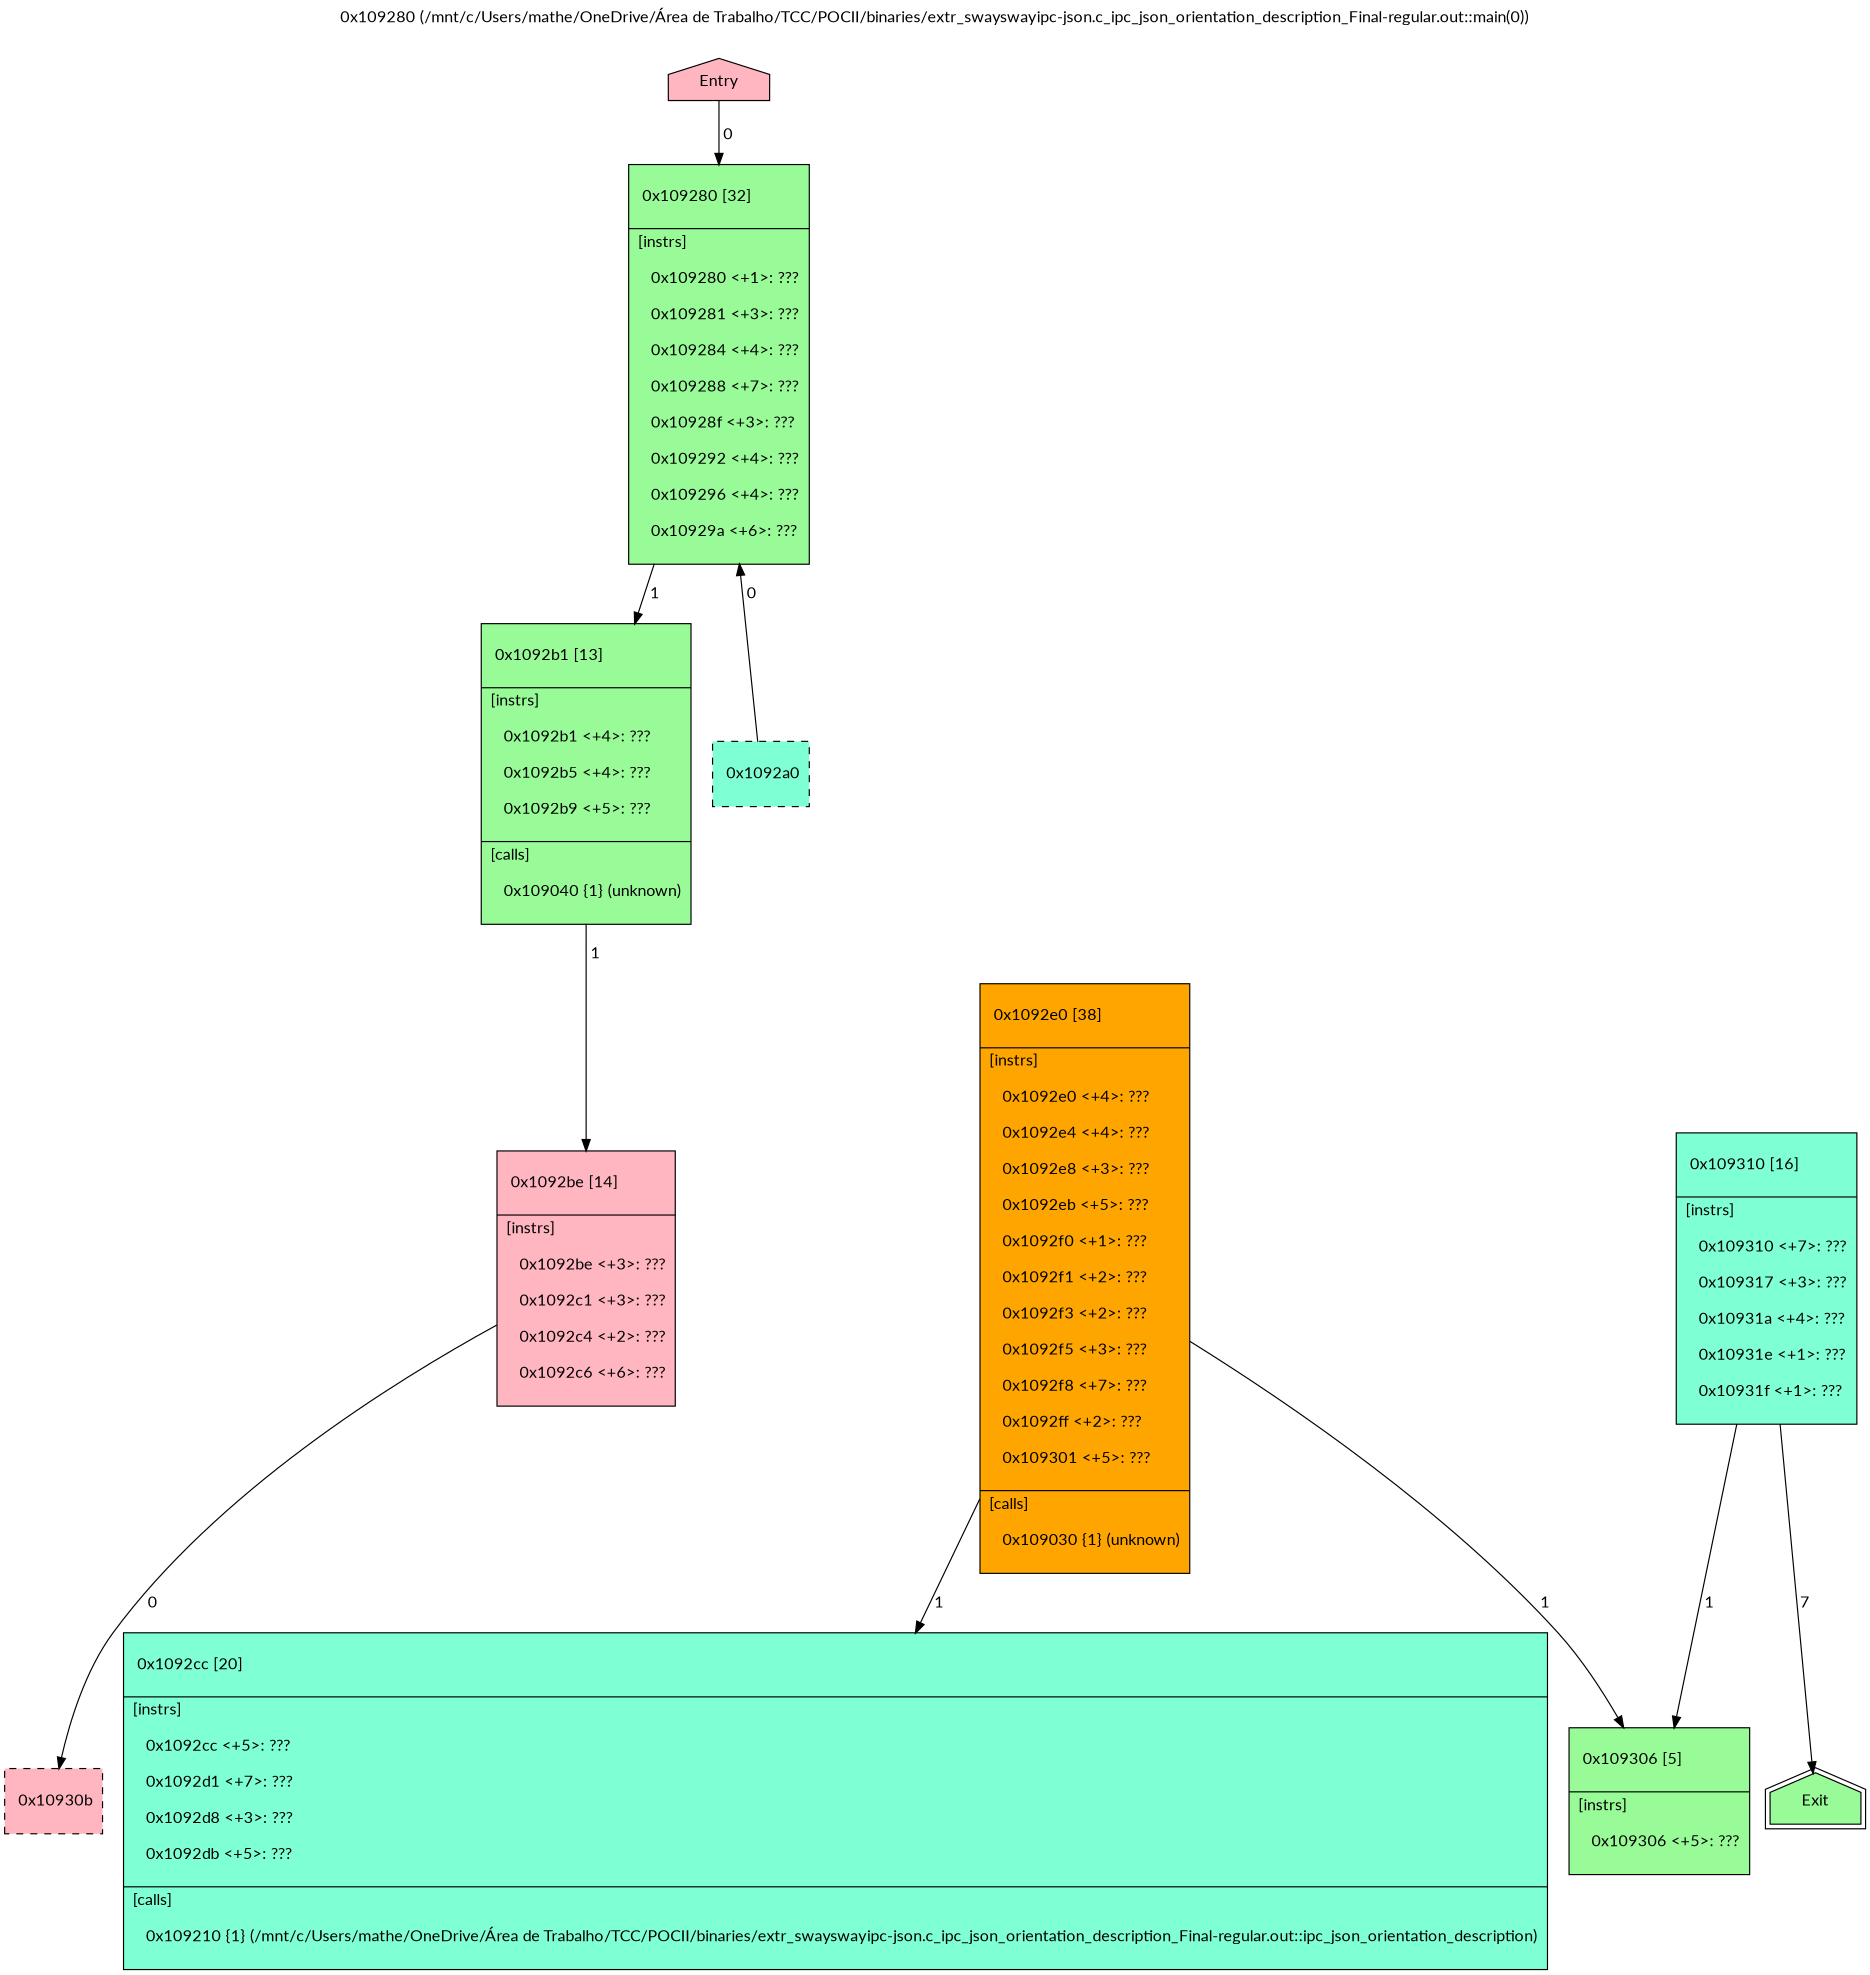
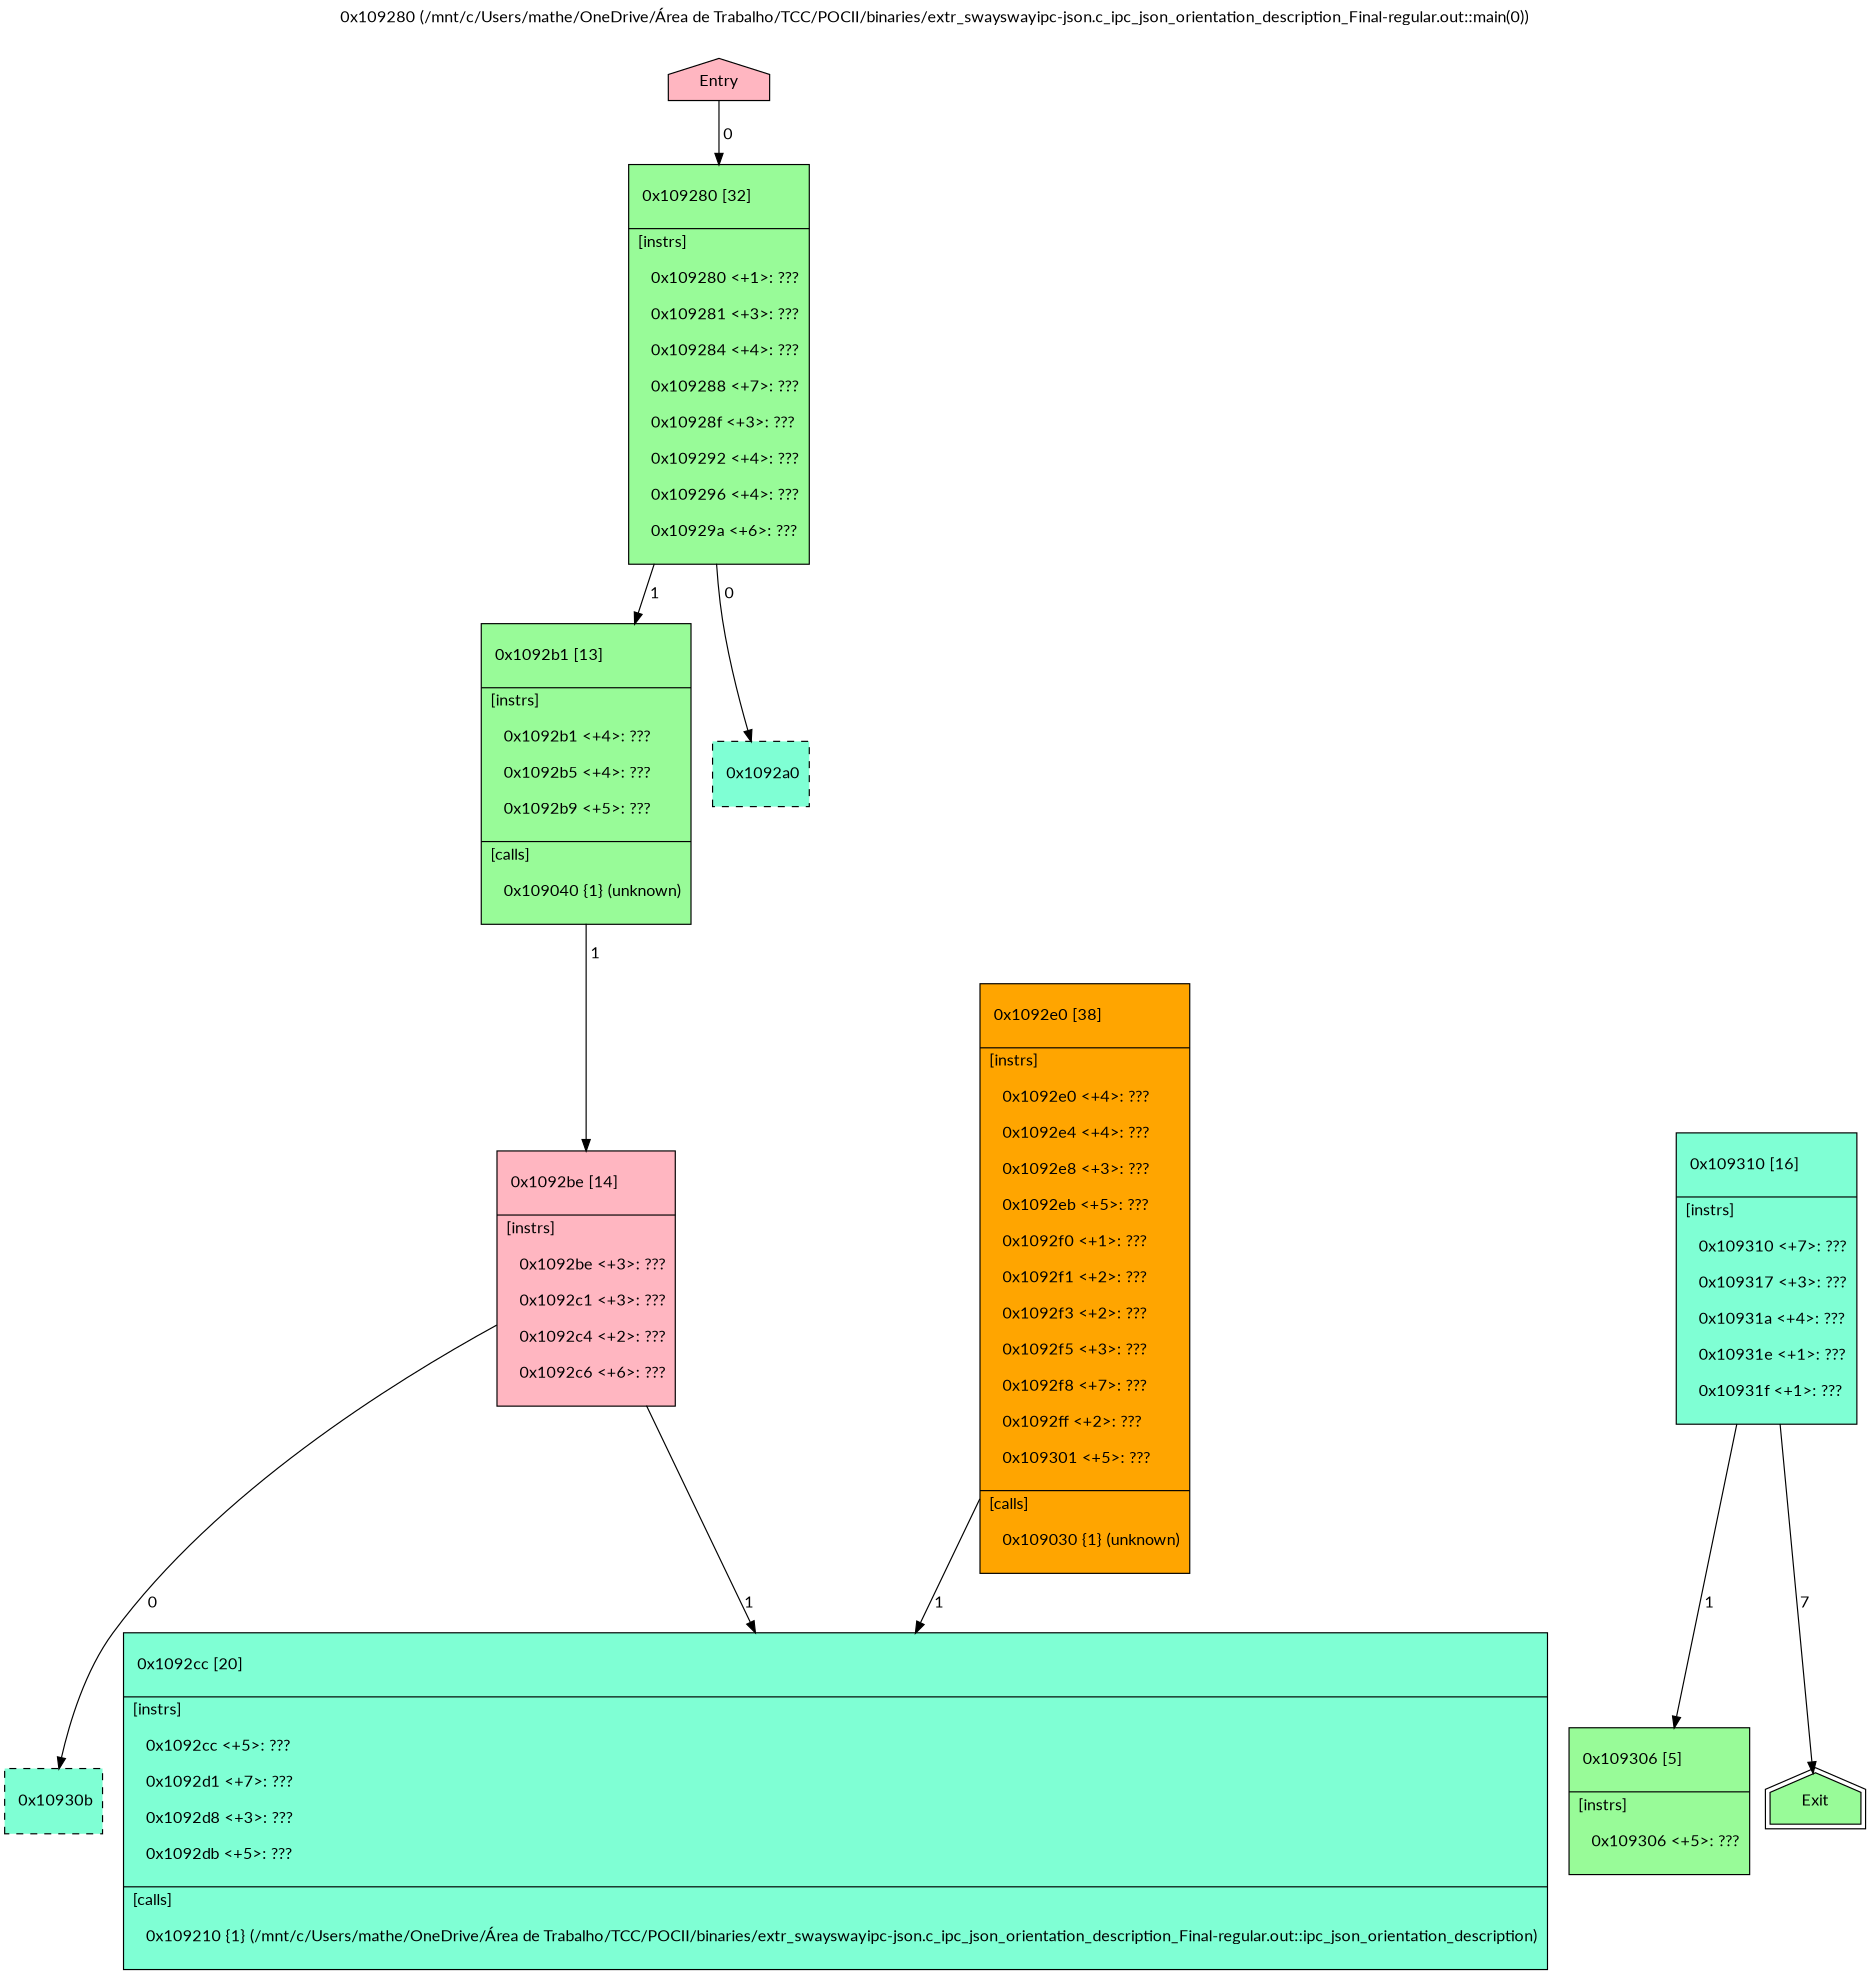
  digraph {
    fontname=Lato
    label="0x109280 (/mnt/c/Users/mathe/OneDrive/Área de Trabalho/TCC/POCII/binaries/extr_swayswayipc-json.c_ipc_json_orientation_description_Final-regular.out::main(0))"
    labelloc=t
    node [fillcolor=palegreen fontname=Lato shape=record style=filled]
    edge [fontname=Lato]
    Entry [fillcolor=lightpink height=0.3 shape=house width=0.3]
    n2 [label="{\n     0x109280 [32]\l\n     | [instrs]\l\n     &nbsp;&nbsp;0x109280 \<+1\>: ???\l\n     &nbsp;&nbsp;0x109281 \<+3\>: ???\l\n     &nbsp;&nbsp;0x109284 \<+4\>: ???\l\n     &nbsp;&nbsp;0x109288 \<+7\>: ???\l\n     &nbsp;&nbsp;0x10928f \<+3\>: ???\l\n     &nbsp;&nbsp;0x109292 \<+4\>: ???\l\n     &nbsp;&nbsp;0x109296 \<+4\>: ???\l\n     &nbsp;&nbsp;0x10929a \<+6\>: ???\l\n  }"]
    n3 [label="{\n     0x1092b1 [13]\l\n     | [instrs]\l\n     &nbsp;&nbsp;0x1092b1 \<+4\>: ???\l\n     &nbsp;&nbsp;0x1092b5 \<+4\>: ???\l\n     &nbsp;&nbsp;0x1092b9 \<+5\>: ???\l\n     | [calls]\l\n     &nbsp;&nbsp;0x109040 \{1\} (unknown)\l\n  }"]
    n4 [fillcolor=aquamarine label="{\n     0x1092a0\l\n  }" style="dashed,filled"]
    n5 [fillcolor=lightpink label="{\n     0x1092be [14]\l\n     | [instrs]\l\n     &nbsp;&nbsp;0x1092be \<+3\>: ???\l\n     &nbsp;&nbsp;0x1092c1 \<+3\>: ???\l\n     &nbsp;&nbsp;0x1092c4 \<+2\>: ???\l\n     &nbsp;&nbsp;0x1092c6 \<+6\>: ???\l\n  }"]
-   n6 [fillcolor=lightpink label="{\n     0x10930b\l\n  }" style="dashed,filled"]
+   n6 [fillcolor=aquamarine label="{\n     0x10930b\l\n  }" style="dashed,filled"]
    n7 [fillcolor=aquamarine label="{\n     0x1092cc [20]\l\n     | [instrs]\l\n     &nbsp;&nbsp;0x1092cc \<+5\>: ???\l\n     &nbsp;&nbsp;0x1092d1 \<+7\>: ???\l\n     &nbsp;&nbsp;0x1092d8 \<+3\>: ???\l\n     &nbsp;&nbsp;0x1092db \<+5\>: ???\l\n     | [calls]\l\n     &nbsp;&nbsp;0x109210 \{1\} (/mnt/c/Users/mathe/OneDrive/Área de Trabalho/TCC/POCII/binaries/extr_swayswayipc-json.c_ipc_json_orientation_description_Final-regular.out::ipc_json_orientation_description)\l\n  }"]
    n8 [fillcolor=orange label="{\n     0x1092e0 [38]\l\n     | [instrs]\l\n     &nbsp;&nbsp;0x1092e0 \<+4\>: ???\l\n     &nbsp;&nbsp;0x1092e4 \<+4\>: ???\l\n     &nbsp;&nbsp;0x1092e8 \<+3\>: ???\l\n     &nbsp;&nbsp;0x1092eb \<+5\>: ???\l\n     &nbsp;&nbsp;0x1092f0 \<+1\>: ???\l\n     &nbsp;&nbsp;0x1092f1 \<+2\>: ???\l\n     &nbsp;&nbsp;0x1092f3 \<+2\>: ???\l\n     &nbsp;&nbsp;0x1092f5 \<+3\>: ???\l\n     &nbsp;&nbsp;0x1092f8 \<+7\>: ???\l\n     &nbsp;&nbsp;0x1092ff \<+2\>: ???\l\n     &nbsp;&nbsp;0x109301 \<+5\>: ???\l\n     | [calls]\l\n     &nbsp;&nbsp;0x109030 \{1\} (unknown)\l\n  }"]
    n9 [label="{\n     0x109306 [5]\l\n     | [instrs]\l\n     &nbsp;&nbsp;0x109306 \<+5\>: ???\l\n  }"]
    Exit [height=0.3 peripheries=2 shape=house width=0.3]
    n11 [fillcolor=aquamarine label="{\n     0x109310 [16]\l\n     | [instrs]\l\n     &nbsp;&nbsp;0x109310 \<+7\>: ???\l\n     &nbsp;&nbsp;0x109317 \<+3\>: ???\l\n     &nbsp;&nbsp;0x10931a \<+4\>: ???\l\n     &nbsp;&nbsp;0x10931e \<+1\>: ???\l\n     &nbsp;&nbsp;0x10931f \<+1\>: ???\l\n  }"]
    Entry -> n2 [label=" 0"]
    n2 -> n3 [label=" 1"]
-   n4 -> n2 [label=" 0"]
+   n2 -> n4 [label=" 0"]
    n3 -> n5 [label=" 1"]
    n5 -> n6 [label=" 0"]
+   n5 -> n7 [label=" 1"]
    n8 -> n7 [label=" 1"]
-   n8 -> n9 [label=" 1"]
    n11 -> n9 [label=" 1"]
    n11 -> Exit [label=" 7"]
  }
